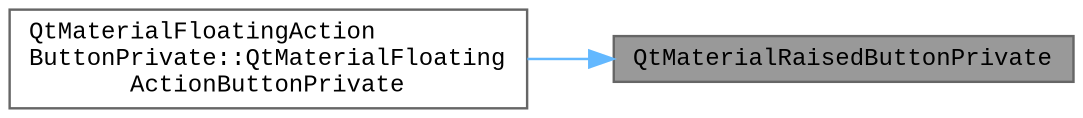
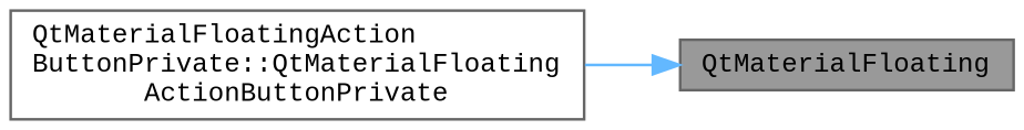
  digraph {
    rankdir=RL
    fontname="Liberation Mono"
    node [fontname="Liberation Mono" fontsize=10 shape=box style=filled]
-   n1 [color=gray40 fillcolor=grey60 fontcolor=black height=0.2 label=QtMaterialRaisedButtonPrivate width=0.4]
+   n1 [color=gray40 fillcolor=grey60 fontcolor=black height=0.2 label=QtMaterialFloating width=0.4]
    n2 [color=grey40 fillcolor=white height=0.2 label="QtMaterialFloatingAction\lButtonPrivate::QtMaterialFloating\lActionButtonPrivate" width=0.4]
    n1 -> n2 [color=steelblue1 dir=back fontname="Liberation Mono" fontsize=10 labelfontname=Helvetica labelfontsize=10 style=solid]
  }
